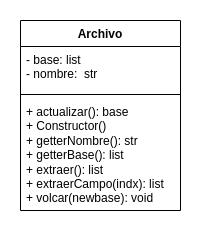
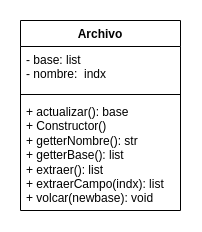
  <mxCell id="0" />
  <mxCell id="1" parent="0" />
  <mxCell id="2" value="Archivo" style="swimlane;fontStyle=1;align=center;verticalAlign=top;childLayout=stackLayout;horizontal=1;startSize=26;horizontalStack=0;resizeParent=1;resizeParentMax=0;resizeLast=0;collapsible=1;marginBottom=0;whiteSpace=wrap;html=1;" vertex="1" parent="1"><mxGeometry x="20" y="20" width="160" height="190" as="geometry" /></mxCell>
- <mxCell id="3" value="- base: list&lt;br&gt;- nombre:&amp;nbsp; str" style="text;strokeColor=none;fillColor=none;align=left;verticalAlign=top;spacingLeft=4;spacingRight=4;overflow=hidden;rotatable=0;points=[[0,0.5],[1,0.5]];portConstraint=eastwest;whiteSpace=wrap;html=1;" vertex="1" parent="2"><mxGeometry y="26" width="160" height="44" as="geometry" /></mxCell>
+ <mxCell id="3" value="- base: list&lt;br&gt;- nombre:&amp;nbsp; indx" style="text;strokeColor=none;fillColor=none;align=left;verticalAlign=top;spacingLeft=4;spacingRight=4;overflow=hidden;rotatable=0;points=[[0,0.5],[1,0.5]];portConstraint=eastwest;whiteSpace=wrap;html=1;" vertex="1" parent="2"><mxGeometry y="26" width="160" height="44" as="geometry" /></mxCell>
  <mxCell id="4" value="" style="line;strokeWidth=1;fillColor=none;align=left;verticalAlign=middle;spacingTop=-1;spacingLeft=3;spacingRight=3;rotatable=0;labelPosition=right;points=[];portConstraint=eastwest;strokeColor=inherit;" vertex="1" parent="2"><mxGeometry y="70" width="160" height="8" as="geometry" /></mxCell>
  <mxCell id="5" value="+ actualizar(): base&lt;br&gt;+ Constructor()&lt;br&gt;+ getterNombre(): str&lt;br&gt;+ getterBase(): list&lt;br&gt;+ extraer(): list&lt;br&gt;+ extraerCampo(indx): list&lt;br&gt;+ volcar(newbase): void" style="text;strokeColor=none;fillColor=none;align=left;verticalAlign=top;spacingLeft=4;spacingRight=4;overflow=hidden;rotatable=0;points=[[0,0.5],[1,0.5]];portConstraint=eastwest;whiteSpace=wrap;html=1;" vertex="1" parent="2"><mxGeometry y="78" width="160" height="112" as="geometry" /></mxCell>
